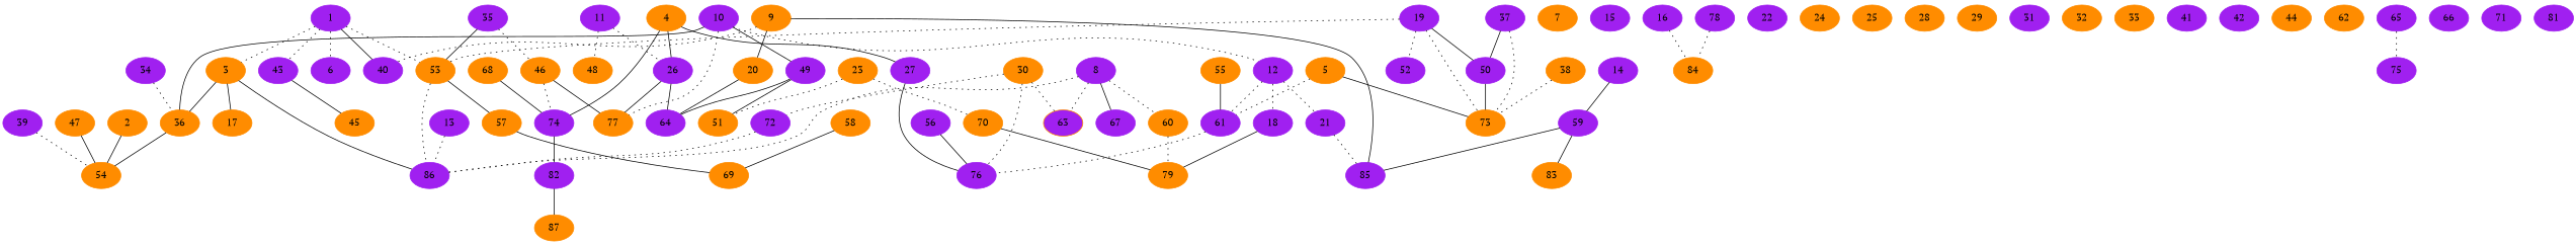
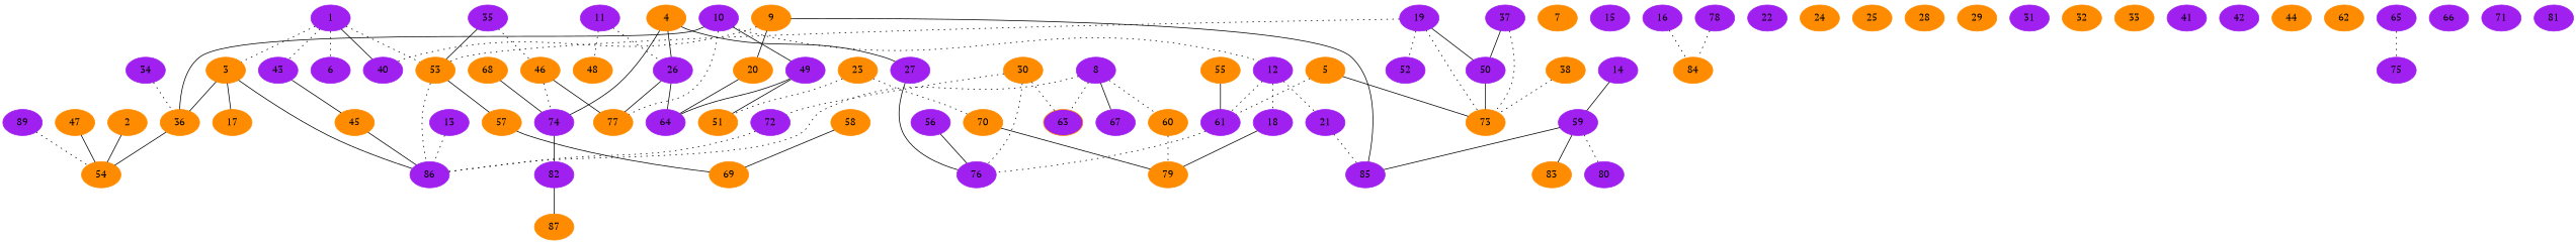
  graph {
    fontname="PT Serif"
    node [color=purple fontname="PT Serif" style=filled]
    edge [fontname="PT Serif" style=solid]
    3 [color=darkorange]
    1
    6
    40
    43
    53 [color=darkorange]
    17 [color=darkorange]
    36 [color=darkorange]
    86
    45 [color=darkorange]
    57 [color=darkorange]
    2 [color=darkorange]
    54 [color=darkorange]
    4 [color=darkorange]
    26
    27
    74
    77 [color=darkorange]
    64
    76
    82
    5 [color=darkorange]
    61
    73 [color=darkorange]
    7 [color=darkorange]
    8
    60 [color=darkorange]
    63 [color=darkorange fillcolor=purple]
    67
    79 [color=darkorange]
    9 [color=darkorange]
    20 [color=darkorange]
    85
    10
    12
    49
    18
    21
    51 [color=darkorange]
    11
    48 [color=darkorange]
    13
    14
    59
+   80
    83 [color=darkorange]
    15
    84 [color=darkorange]
    16
    19
    50
    52
    22
    23 [color=darkorange]
    70 [color=darkorange]
    24 [color=darkorange]
    25 [color=darkorange]
    28 [color=darkorange]
    29 [color=darkorange]
    30 [color=darkorange]
    72
    31
    32 [color=darkorange]
    33 [color=darkorange]
    34
    35
    46 [color=darkorange]
    37
    38 [color=darkorange]
-   39
+   39 [label=89]
    41
    42
    44 [color=darkorange]
    47 [color=darkorange]
    69 [color=darkorange]
    55 [color=darkorange]
    56
    58 [color=darkorange]
    62 [color=darkorange]
    65
    75
    66
    68 [color=darkorange]
    71
    87 [color=darkorange]
    78
    81
    3 -- 17
    3 -- 36
    3 -- 86
    1 -- 3 [style=dotted]
    1 -- 6 [style=dotted]
    1 -- 40
    1 -- 43 [style=dotted]
    1 -- 53 [style=dotted]
    43 -- 45
    53 -- 86 [style=dotted]
    53 -- 57
    36 -- 54
+   45 -- 86
    57 -- 69
    2 -- 54
    4 -- 26
    4 -- 27
    4 -- 74
    26 -- 77
    26 -- 64
    27 -- 76
    74 -- 82
    82 -- 87
    5 -- 61 [style=dotted]
    5 -- 73
    61 -- 76 [style=dotted]
    8 -- 86 [style=dotted]
    8 -- 60 [style=dotted]
    8 -- 63 [style=dotted]
    8 -- 67
    60 -- 79 [style=dotted]
    9 -- 40 [style=dotted]
    9 -- 20
    9 -- 85
    20 -- 64
    10 -- 36
    10 -- 77 [style=dotted]
    10 -- 12 [style=dotted]
    10 -- 49
    12 -- 61 [style=dotted]
    12 -- 18 [style=dotted]
    12 -- 21 [style=dotted]
    49 -- 64
    49 -- 51
    18 -- 79
    21 -- 85 [style=dotted]
    11 -- 26 [style=dotted]
    11 -- 48 [style=dotted]
    13 -- 86 [style=dotted]
    14 -- 59
    59 -- 85
+   59 -- 80 [style=dotted]
    59 -- 83
    16 -- 84 [style=dotted]
    19 -- 53 [style=dotted]
    19 -- 73 [style=dotted]
    19 -- 50
    19 -- 52 [style=dotted]
    50 -- 73
    23 -- 51 [style=dotted]
    23 -- 70 [style=dotted]
    70 -- 79
    30 -- 76 [style=dotted]
    30 -- 63 [style=dotted]
    30 -- 72 [style=dotted]
    72 -- 86 [style=dotted]
    34 -- 36 [style=dotted]
    35 -- 53
    35 -- 46 [style=dotted]
    46 -- 74 [style=dotted]
    46 -- 77
    37 -- 73 [style=dotted]
    37 -- 50
    38 -- 73 [style=dotted]
    39 -- 54 [style=dotted]
    47 -- 54
    55 -- 61
    56 -- 76
    58 -- 69
    65 -- 75 [style=dotted]
    68 -- 74
    78 -- 84 [style=dotted]
  }
